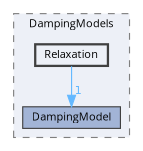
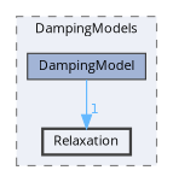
  digraph {
    compound=true
    fontname="Open Sans"
    node [color=grey25 fontname="Open Sans" fontsize=10 shape=box]
    n1 [fillcolor="#a2b4d6" height=0.2 label=DampingModel style=filled width=0.4]
    n2 [fillcolor="#edf0f7" height=0.2 label=Relaxation style="filled,bold" width=0.4]
    subgraph cluster_1 {
      bgcolor="#edf0f7"
      fontsize=10
      label=DampingModels
      pencolor=grey50
      style="filled,dashed"
      n1
      n2
    }
-   n2 -> n1 [color=steelblue1 fontcolor=steelblue1 fontname="Open Sans" fontsize=10 headlabel=1 labeldistance=1.5 labelfontname=Helvetica labelfontsize=10]
+   n1 -> n2 [color=steelblue1 fontcolor=steelblue1 fontname="Open Sans" fontsize=10 headlabel=1 labeldistance=1.5 labelfontname=Helvetica labelfontsize=10]
  }
